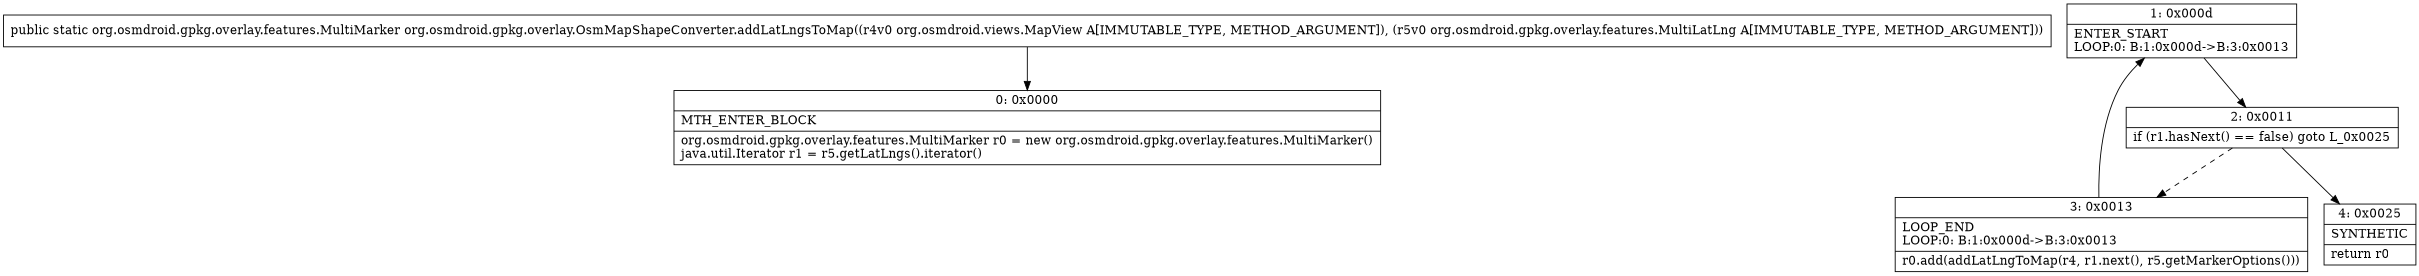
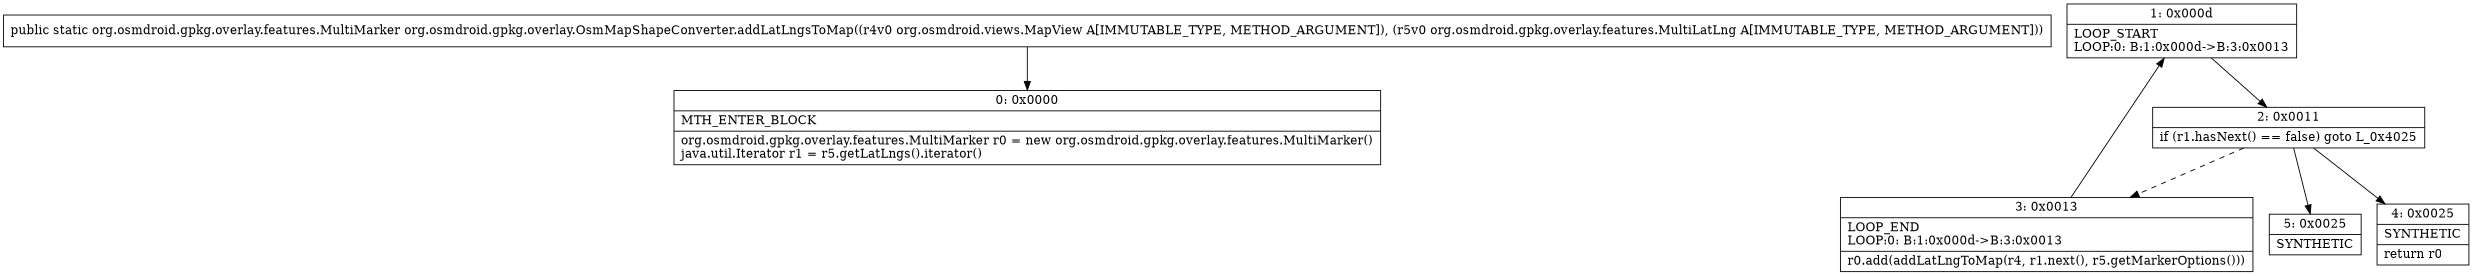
  digraph {
    node [shape=record]
    n1 [label="{0\:\ 0x0000|MTH_ENTER_BLOCK\l|org.osmdroid.gpkg.overlay.features.MultiMarker r0 = new org.osmdroid.gpkg.overlay.features.MultiMarker()\ljava.util.Iterator r1 = r5.getLatLngs().iterator()\l}"]
-   n2 [label="{1\:\ 0x000d|ENTER_START\lLOOP:0: B:1:0x000d\-\>B:3:0x0013\l}"]
-   n3 [label="{2\:\ 0x0011|if (r1.hasNext() == false) goto L_0x0025\l}"]
+   n2 [label="{1\:\ 0x000d|LOOP_START\lLOOP:0: B:1:0x000d\-\>B:3:0x0013\l}"]
+   n3 [label="{2\:\ 0x0011|if (r1.hasNext() == false) goto L_0x4025\l}"]
    n4 [label="{3\:\ 0x0013|LOOP_END\lLOOP:0: B:1:0x000d\-\>B:3:0x0013\l|r0.add(addLatLngToMap(r4, r1.next(), r5.getMarkerOptions()))\l}"]
+   n5 [label="{5\:\ 0x0025|SYNTHETIC\l}"]
    n6 [label="{4\:\ 0x0025|SYNTHETIC\l|return r0\l}"]
    n7 [label="{public static org.osmdroid.gpkg.overlay.features.MultiMarker org.osmdroid.gpkg.overlay.OsmMapShapeConverter.addLatLngsToMap((r4v0 org.osmdroid.views.MapView A[IMMUTABLE_TYPE, METHOD_ARGUMENT]), (r5v0 org.osmdroid.gpkg.overlay.features.MultiLatLng A[IMMUTABLE_TYPE, METHOD_ARGUMENT])) }"]
    n2 -> n3
    n3 -> n4 [style=dashed]
+   n3 -> n5
    n3 -> n6
    n4 -> n2
    n7 -> n1
  }
